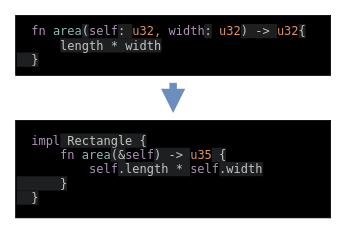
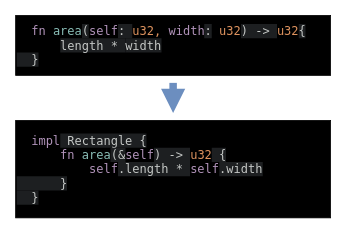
  <mxCell id="0" />
  <mxCell id="1" parent="0" />
  <mxCell id="2" value="&lt;span class=&quot;hljs-function&quot; style=&quot;font-size: 16px ; color: rgb(129 , 162 , 190) ; font-family: &amp;#34;source code pro&amp;#34; , &amp;#34;consolas&amp;#34; , &amp;#34;ubuntu mono&amp;#34; , &amp;#34;menlo&amp;#34; , &amp;#34;dejavu sans mono&amp;#34; , monospace , monospace&quot;&gt;&lt;span class=&quot;hljs-keyword&quot; style=&quot;color: rgb(178 , 148 , 187)&quot;&gt;&amp;nbsp; fn&lt;/span&gt;&amp;nbsp;&lt;span class=&quot;hljs-title&quot; style=&quot;color: rgb(138 , 190 , 183)&quot;&gt;area&lt;/span&gt;&lt;/span&gt;&lt;span style=&quot;font-size: 16px ; color: rgb(197 , 200 , 198) ; font-family: &amp;#34;source code pro&amp;#34; , &amp;#34;consolas&amp;#34; , &amp;#34;ubuntu mono&amp;#34; , &amp;#34;menlo&amp;#34; , &amp;#34;dejavu sans mono&amp;#34; , monospace , monospace ; background-color: rgb(29 , 31 , 33)&quot;&gt;(&lt;/span&gt;&lt;span class=&quot;hljs-keyword&quot; style=&quot;font-size: 16px ; color: rgb(178 , 148 , 187) ; font-family: &amp;#34;source code pro&amp;#34; , &amp;#34;consolas&amp;#34; , &amp;#34;ubuntu mono&amp;#34; , &amp;#34;menlo&amp;#34; , &amp;#34;dejavu sans mono&amp;#34; , monospace , monospace&quot;&gt;self&lt;span style=&quot;color: rgb(197 , 200 , 198) ; background-color: rgb(29 , 31 , 33)&quot;&gt;:&amp;nbsp;&lt;/span&gt;&lt;span style=&quot;color: rgb(222 , 147 , 95)&quot;&gt;u32,&amp;nbsp;&lt;/span&gt;width&lt;span style=&quot;color: rgb(197 , 200 , 198) ; background-color: rgb(29 , 31 , 33)&quot;&gt;:&lt;/span&gt;&lt;span style=&quot;color: rgb(222 , 147 , 95)&quot;&gt;&amp;nbsp;&lt;/span&gt;&lt;span style=&quot;color: rgb(222 , 147 , 95)&quot;&gt;u32&lt;/span&gt;&lt;/span&gt;&lt;span style=&quot;font-size: 16px ; color: rgb(197 , 200 , 198) ; font-family: &amp;#34;source code pro&amp;#34; , &amp;#34;consolas&amp;#34; , &amp;#34;ubuntu mono&amp;#34; , &amp;#34;menlo&amp;#34; , &amp;#34;dejavu sans mono&amp;#34; , monospace , monospace ; background-color: rgb(29 , 31 , 33)&quot;&gt;) -&amp;gt;&amp;nbsp;&lt;/span&gt;&lt;span class=&quot;hljs-built_in&quot; style=&quot;font-size: 16px ; color: rgb(222 , 147 , 95) ; font-family: &amp;#34;source code pro&amp;#34; , &amp;#34;consolas&amp;#34; , &amp;#34;ubuntu mono&amp;#34; , &amp;#34;menlo&amp;#34; , &amp;#34;dejavu sans mono&amp;#34; , monospace , monospace&quot;&gt;u32&lt;/span&gt;&lt;span style=&quot;font-size: 16px ; color: rgb(197 , 200 , 198) ; font-family: &amp;#34;source code pro&amp;#34; , &amp;#34;consolas&amp;#34; , &amp;#34;ubuntu mono&amp;#34; , &amp;#34;menlo&amp;#34; , &amp;#34;dejavu sans mono&amp;#34; , monospace , monospace ; background-color: rgb(29 , 31 , 33)&quot;&gt;{&lt;br&gt;&lt;/span&gt;&lt;span class=&quot;hljs-keyword&quot; style=&quot;font-size: 16px ; color: rgb(178 , 148 , 187) ; font-family: &amp;#34;source code pro&amp;#34; , &amp;#34;consolas&amp;#34; , &amp;#34;ubuntu mono&amp;#34; , &amp;#34;menlo&amp;#34; , &amp;#34;dejavu sans mono&amp;#34; , monospace , monospace&quot;&gt;&lt;span&gt;&lt;/span&gt;&amp;nbsp; &amp;nbsp; &amp;nbsp;&amp;nbsp;&lt;/span&gt;&lt;span style=&quot;font-size: 16px ; color: rgb(197 , 200 , 198) ; font-family: &amp;#34;source code pro&amp;#34; , &amp;#34;consolas&amp;#34; , &amp;#34;ubuntu mono&amp;#34; , &amp;#34;menlo&amp;#34; , &amp;#34;dejavu sans mono&amp;#34; , monospace , monospace ; background-color: rgb(29 , 31 , 33)&quot;&gt;length *&amp;nbsp;&lt;/span&gt;&lt;span style=&quot;font-size: 16px ; color: rgb(197 , 200 , 198) ; font-family: &amp;#34;source code pro&amp;#34; , &amp;#34;consolas&amp;#34; , &amp;#34;ubuntu mono&amp;#34; , &amp;#34;menlo&amp;#34; , &amp;#34;dejavu sans mono&amp;#34; , monospace , monospace ; background-color: rgb(29 , 31 , 33)&quot;&gt;width&lt;br&gt;&amp;nbsp; }&lt;br&gt;&lt;/span&gt;" style="rounded=0;whiteSpace=wrap;html=1;align=left;fontColor=#F5F5F5;fillColor=#000000;" vertex="1" parent="1"><mxGeometry x="20" y="20" width="420" height="80" as="geometry" /></mxCell>
- <mxCell id="3" value="&lt;font style=&quot;font-size: 16px&quot;&gt;&lt;span class=&quot;hljs-keyword&quot; style=&quot;color: rgb(178 , 148 , 187) ; font-family: &amp;#34;source code pro&amp;#34; , &amp;#34;consolas&amp;#34; , &amp;#34;ubuntu mono&amp;#34; , &amp;#34;menlo&amp;#34; , &amp;#34;dejavu sans mono&amp;#34; , monospace , monospace&quot;&gt;&amp;nbsp; impl&lt;/span&gt;&lt;span style=&quot;color: rgb(197 , 200 , 198) ; font-family: &amp;#34;source code pro&amp;#34; , &amp;#34;consolas&amp;#34; , &amp;#34;ubuntu mono&amp;#34; , &amp;#34;menlo&amp;#34; , &amp;#34;dejavu sans mono&amp;#34; , monospace , monospace ; background-color: rgb(29 , 31 , 33)&quot;&gt; Rectangle {&lt;br&gt;&lt;/span&gt;&lt;span class=&quot;hljs-function&quot; style=&quot;color: rgb(129 , 162 , 190) ; font-family: &amp;#34;source code pro&amp;#34; , &amp;#34;consolas&amp;#34; , &amp;#34;ubuntu mono&amp;#34; , &amp;#34;menlo&amp;#34; , &amp;#34;dejavu sans mono&amp;#34; , monospace , monospace&quot;&gt;&lt;span class=&quot;hljs-keyword&quot; style=&quot;color: rgb(178 , 148 , 187)&quot;&gt;&amp;nbsp; &amp;nbsp; &amp;nbsp; fn&lt;/span&gt; &lt;span class=&quot;hljs-title&quot; style=&quot;color: rgb(138 , 190 , 183)&quot;&gt;area&lt;/span&gt;&lt;/span&gt;&lt;span style=&quot;color: rgb(197 , 200 , 198) ; font-family: &amp;#34;source code pro&amp;#34; , &amp;#34;consolas&amp;#34; , &amp;#34;ubuntu mono&amp;#34; , &amp;#34;menlo&amp;#34; , &amp;#34;dejavu sans mono&amp;#34; , monospace , monospace ; background-color: rgb(29 , 31 , 33)&quot;&gt;(&amp;amp;&lt;/span&gt;&lt;span class=&quot;hljs-keyword&quot; style=&quot;color: rgb(178 , 148 , 187) ; font-family: &amp;#34;source code pro&amp;#34; , &amp;#34;consolas&amp;#34; , &amp;#34;ubuntu mono&amp;#34; , &amp;#34;menlo&amp;#34; , &amp;#34;dejavu sans mono&amp;#34; , monospace , monospace&quot;&gt;self&lt;/span&gt;&lt;span style=&quot;color: rgb(197 , 200 , 198) ; font-family: &amp;#34;source code pro&amp;#34; , &amp;#34;consolas&amp;#34; , &amp;#34;ubuntu mono&amp;#34; , &amp;#34;menlo&amp;#34; , &amp;#34;dejavu sans mono&amp;#34; , monospace , monospace ; background-color: rgb(29 , 31 , 33)&quot;&gt;) -&amp;gt; &lt;/span&gt;&lt;span class=&quot;hljs-built_in&quot; style=&quot;color: rgb(222 , 147 , 95) ; font-family: &amp;#34;source code pro&amp;#34; , &amp;#34;consolas&amp;#34; , &amp;#34;ubuntu mono&amp;#34; , &amp;#34;menlo&amp;#34; , &amp;#34;dejavu sans mono&amp;#34; , monospace , monospace&quot;&gt;u35&lt;/span&gt;&lt;span style=&quot;color: rgb(197 , 200 , 198) ; font-family: &amp;#34;source code pro&amp;#34; , &amp;#34;consolas&amp;#34; , &amp;#34;ubuntu mono&amp;#34; , &amp;#34;menlo&amp;#34; , &amp;#34;dejavu sans mono&amp;#34; , monospace , monospace ; background-color: rgb(29 , 31 , 33)&quot;&gt; {&lt;br&gt;        &lt;/span&gt;&lt;span class=&quot;hljs-keyword&quot; style=&quot;color: rgb(178 , 148 , 187) ; font-family: &amp;#34;source code pro&amp;#34; , &amp;#34;consolas&amp;#34; , &amp;#34;ubuntu mono&amp;#34; , &amp;#34;menlo&amp;#34; , &amp;#34;dejavu sans mono&amp;#34; , monospace , monospace&quot;&gt;&lt;span style=&quot;white-space: pre&quot;&gt;&#09;&lt;/span&gt;&amp;nbsp; self&lt;/span&gt;&lt;span style=&quot;color: rgb(197 , 200 , 198) ; font-family: &amp;#34;source code pro&amp;#34; , &amp;#34;consolas&amp;#34; , &amp;#34;ubuntu mono&amp;#34; , &amp;#34;menlo&amp;#34; , &amp;#34;dejavu sans mono&amp;#34; , monospace , monospace ; background-color: rgb(29 , 31 , 33)&quot;&gt;.length * &lt;/span&gt;&lt;span class=&quot;hljs-keyword&quot; style=&quot;color: rgb(178 , 148 , 187) ; font-family: &amp;#34;source code pro&amp;#34; , &amp;#34;consolas&amp;#34; , &amp;#34;ubuntu mono&amp;#34; , &amp;#34;menlo&amp;#34; , &amp;#34;dejavu sans mono&amp;#34; , monospace , monospace&quot;&gt;self&lt;/span&gt;&lt;span style=&quot;color: rgb(197 , 200 , 198) ; font-family: &amp;#34;source code pro&amp;#34; , &amp;#34;consolas&amp;#34; , &amp;#34;ubuntu mono&amp;#34; , &amp;#34;menlo&amp;#34; , &amp;#34;dejavu sans mono&amp;#34; , monospace , monospace ; background-color: rgb(29 , 31 , 33)&quot;&gt;.width&lt;br&gt;&amp;nbsp; &amp;nbsp; &amp;nbsp; }&lt;br&gt;&amp;nbsp; }&lt;/span&gt;&lt;/font&gt;" style="rounded=0;whiteSpace=wrap;html=1;align=left;fontColor=#F5F5F5;fillColor=#000000;" vertex="1" parent="1"><mxGeometry x="20" y="160" width="420" height="130" as="geometry" /></mxCell>
+ <mxCell id="3" value="&lt;font style=&quot;font-size: 16px&quot;&gt;&lt;span class=&quot;hljs-keyword&quot; style=&quot;color: rgb(178 , 148 , 187) ; font-family: &amp;#34;source code pro&amp;#34; , &amp;#34;consolas&amp;#34; , &amp;#34;ubuntu mono&amp;#34; , &amp;#34;menlo&amp;#34; , &amp;#34;dejavu sans mono&amp;#34; , monospace , monospace&quot;&gt;&amp;nbsp; impl&lt;/span&gt;&lt;span style=&quot;color: rgb(197 , 200 , 198) ; font-family: &amp;#34;source code pro&amp;#34; , &amp;#34;consolas&amp;#34; , &amp;#34;ubuntu mono&amp;#34; , &amp;#34;menlo&amp;#34; , &amp;#34;dejavu sans mono&amp;#34; , monospace , monospace ; background-color: rgb(29 , 31 , 33)&quot;&gt; Rectangle {&lt;br&gt;&lt;/span&gt;&lt;span class=&quot;hljs-function&quot; style=&quot;color: rgb(129 , 162 , 190) ; font-family: &amp;#34;source code pro&amp;#34; , &amp;#34;consolas&amp;#34; , &amp;#34;ubuntu mono&amp;#34; , &amp;#34;menlo&amp;#34; , &amp;#34;dejavu sans mono&amp;#34; , monospace , monospace&quot;&gt;&lt;span class=&quot;hljs-keyword&quot; style=&quot;color: rgb(178 , 148 , 187)&quot;&gt;&amp;nbsp; &amp;nbsp; &amp;nbsp; fn&lt;/span&gt; &lt;span class=&quot;hljs-title&quot; style=&quot;color: rgb(138 , 190 , 183)&quot;&gt;area&lt;/span&gt;&lt;/span&gt;&lt;span style=&quot;color: rgb(197 , 200 , 198) ; font-family: &amp;#34;source code pro&amp;#34; , &amp;#34;consolas&amp;#34; , &amp;#34;ubuntu mono&amp;#34; , &amp;#34;menlo&amp;#34; , &amp;#34;dejavu sans mono&amp;#34; , monospace , monospace ; background-color: rgb(29 , 31 , 33)&quot;&gt;(&amp;amp;&lt;/span&gt;&lt;span class=&quot;hljs-keyword&quot; style=&quot;color: rgb(178 , 148 , 187) ; font-family: &amp;#34;source code pro&amp;#34; , &amp;#34;consolas&amp;#34; , &amp;#34;ubuntu mono&amp;#34; , &amp;#34;menlo&amp;#34; , &amp;#34;dejavu sans mono&amp;#34; , monospace , monospace&quot;&gt;self&lt;/span&gt;&lt;span style=&quot;color: rgb(197 , 200 , 198) ; font-family: &amp;#34;source code pro&amp;#34; , &amp;#34;consolas&amp;#34; , &amp;#34;ubuntu mono&amp;#34; , &amp;#34;menlo&amp;#34; , &amp;#34;dejavu sans mono&amp;#34; , monospace , monospace ; background-color: rgb(29 , 31 , 33)&quot;&gt;) -&amp;gt; &lt;/span&gt;&lt;span class=&quot;hljs-built_in&quot; style=&quot;color: rgb(222 , 147 , 95) ; font-family: &amp;#34;source code pro&amp;#34; , &amp;#34;consolas&amp;#34; , &amp;#34;ubuntu mono&amp;#34; , &amp;#34;menlo&amp;#34; , &amp;#34;dejavu sans mono&amp;#34; , monospace , monospace&quot;&gt;u32&lt;/span&gt;&lt;span style=&quot;color: rgb(197 , 200 , 198) ; font-family: &amp;#34;source code pro&amp;#34; , &amp;#34;consolas&amp;#34; , &amp;#34;ubuntu mono&amp;#34; , &amp;#34;menlo&amp;#34; , &amp;#34;dejavu sans mono&amp;#34; , monospace , monospace ; background-color: rgb(29 , 31 , 33)&quot;&gt; {&lt;br&gt;        &lt;/span&gt;&lt;span class=&quot;hljs-keyword&quot; style=&quot;color: rgb(178 , 148 , 187) ; font-family: &amp;#34;source code pro&amp;#34; , &amp;#34;consolas&amp;#34; , &amp;#34;ubuntu mono&amp;#34; , &amp;#34;menlo&amp;#34; , &amp;#34;dejavu sans mono&amp;#34; , monospace , monospace&quot;&gt;&lt;span style=&quot;white-space: pre&quot;&gt;&#09;&lt;/span&gt;&amp;nbsp; self&lt;/span&gt;&lt;span style=&quot;color: rgb(197 , 200 , 198) ; font-family: &amp;#34;source code pro&amp;#34; , &amp;#34;consolas&amp;#34; , &amp;#34;ubuntu mono&amp;#34; , &amp;#34;menlo&amp;#34; , &amp;#34;dejavu sans mono&amp;#34; , monospace , monospace ; background-color: rgb(29 , 31 , 33)&quot;&gt;.length * &lt;/span&gt;&lt;span class=&quot;hljs-keyword&quot; style=&quot;color: rgb(178 , 148 , 187) ; font-family: &amp;#34;source code pro&amp;#34; , &amp;#34;consolas&amp;#34; , &amp;#34;ubuntu mono&amp;#34; , &amp;#34;menlo&amp;#34; , &amp;#34;dejavu sans mono&amp;#34; , monospace , monospace&quot;&gt;self&lt;/span&gt;&lt;span style=&quot;color: rgb(197 , 200 , 198) ; font-family: &amp;#34;source code pro&amp;#34; , &amp;#34;consolas&amp;#34; , &amp;#34;ubuntu mono&amp;#34; , &amp;#34;menlo&amp;#34; , &amp;#34;dejavu sans mono&amp;#34; , monospace , monospace ; background-color: rgb(29 , 31 , 33)&quot;&gt;.width&lt;br&gt;&amp;nbsp; &amp;nbsp; &amp;nbsp; }&lt;br&gt;&amp;nbsp; }&lt;/span&gt;&lt;/font&gt;" style="rounded=0;whiteSpace=wrap;html=1;align=left;fontColor=#F5F5F5;fillColor=#000000;" vertex="1" parent="1"><mxGeometry x="20" y="160" width="420" height="130" as="geometry" /></mxCell>
  <mxCell id="4" value="" style="endArrow=block;html=1;rounded=0;fontSize=16;fontColor=#F5F5F5;strokeWidth=10;endFill=1;fillColor=#dae8fc;strokeColor=#6c8ebf;" edge="1" parent="1"><mxGeometry width="50" height="50" relative="1" as="geometry"><mxPoint x="230" y="110" as="sourcePoint" /><mxPoint x="230" y="150" as="targetPoint" /></mxGeometry></mxCell>
